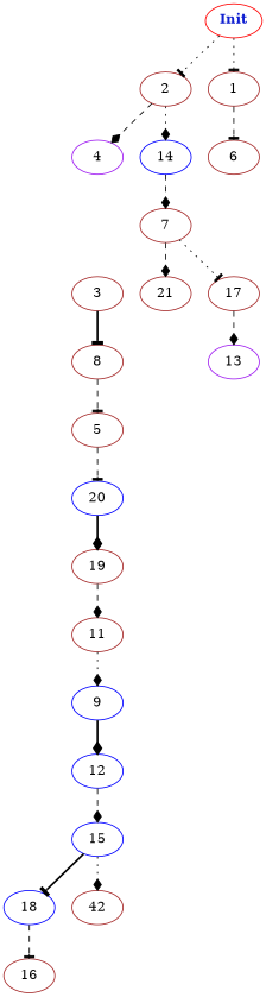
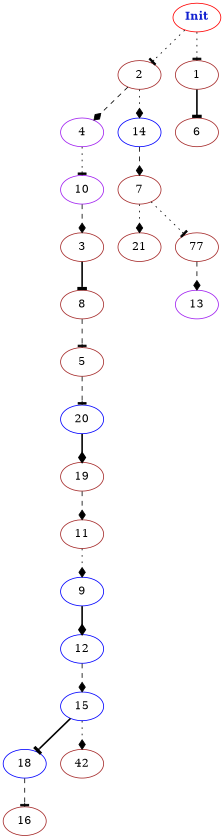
  digraph {
    node [color=brown]
    edge [arrowhead=diamond style=dashed weight=2.0]
    n1 [color=red fontcolor="#1020d0" label=<<b>Init</b>>]
    2
    1
    4 [color=purple]
    14 [color=blue]
    6
+   10 [color=purple]
    3
    7
    20 [color=blue]
    5
    19
    11
    9 [color=blue]
    8
    21
-   17
+   17 [label=77]
    13 [color=purple]
    12 [color=blue]
    15 [color=blue]
    18 [color=blue]
    n22 [label=42]
    16
    n1 -> 2 [arrowhead=tee style=dotted weight=1.0]
    n1 -> 1 [arrowhead=tee style=dotted]
    2 -> 4 [weight=1.0]
    2 -> 14 [style=dotted weight=4.0]
-   1 -> 6 [arrowhead=tee weight=3.0]
+   1 -> 6 [arrowhead=tee style=bold weight=3.0]
+   4 -> 10 [arrowhead=tee style=dotted weight=8.0]
    14 -> 7 [weight=8.0]
+   10 -> 3 [weight=9.0]
    3 -> 8 [arrowhead=tee style=bold weight=7.0]
-   7 -> 21
+   7 -> 21 [style=dotted]
    7 -> 17 [arrowhead=tee style=dotted weight=1.0]
    20 -> 19 [style=bold weight=8.0]
    5 -> 20 [arrowhead=tee weight=4.0]
    19 -> 11 [weight=4.0]
    11 -> 9 [style=dotted weight=8.0]
    9 -> 12 [style=bold weight=3.0]
    8 -> 5 [arrowhead=tee weight=3.0]
    17 -> 13
    12 -> 15 [weight=7.0]
    15 -> 18 [arrowhead=tee style=bold]
    15 -> n22 [style=dotted weight=3.0]
    18 -> 16 [arrowhead=tee weight=5.0]
  }
